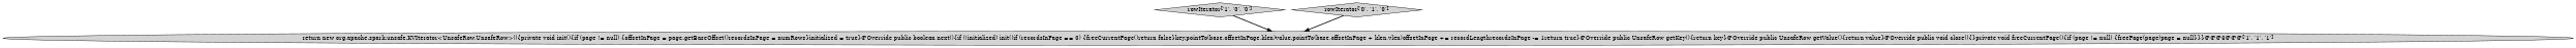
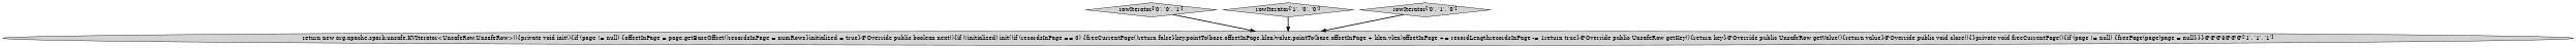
  digraph {
    node [fillcolor=lightgray shape=diamond style=filled]
    edge [style=bold]
+   n1 [label="rowIterator['0', '0', '1']"]
    n2 [label="return new org.apache.spark.unsafe.KVIterator<UnsafeRow,UnsafeRow>(){private void init(){if (page != null) {offsetInPage = page.getBaseOffset()recordsInPage = numRows}initialized = true}@Override public boolean next(){if (!initialized) init()if (recordsInPage == 0) {freeCurrentPage()return false}key.pointTo(base,offsetInPage,klen)value.pointTo(base,offsetInPage + klen,vlen)offsetInPage += recordLengthrecordsInPage -= 1return true}@Override public UnsafeRow getKey(){return key}@Override public UnsafeRow getValue(){return value}@Override public void close(){}private void freeCurrentPage(){if (page != null) {freePage(page)page = null}}}@@@3@@@['1', '1', '1']" shape=ellipse]
    n3 [label="rowIterator['1', '0', '0']"]
    n4 [label="rowIterator['0', '1', '0']"]
+   n1 -> n2
    n3 -> n2
    n4 -> n2
  }
